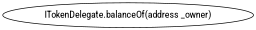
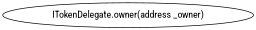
  digraph {
    fontname="Roboto Condensed"
-   "ITokenDelegate.balanceOf(address _owner)" [height=0.5 width=5.0579 fontname="Roboto Condensed"]
+   "ITokenDelegate.balanceOf(address _owner)" [height=0.5 width=5.0579 fontname="Roboto Condensed" label="ITokenDelegate.owner(address _owner)"]
  }
